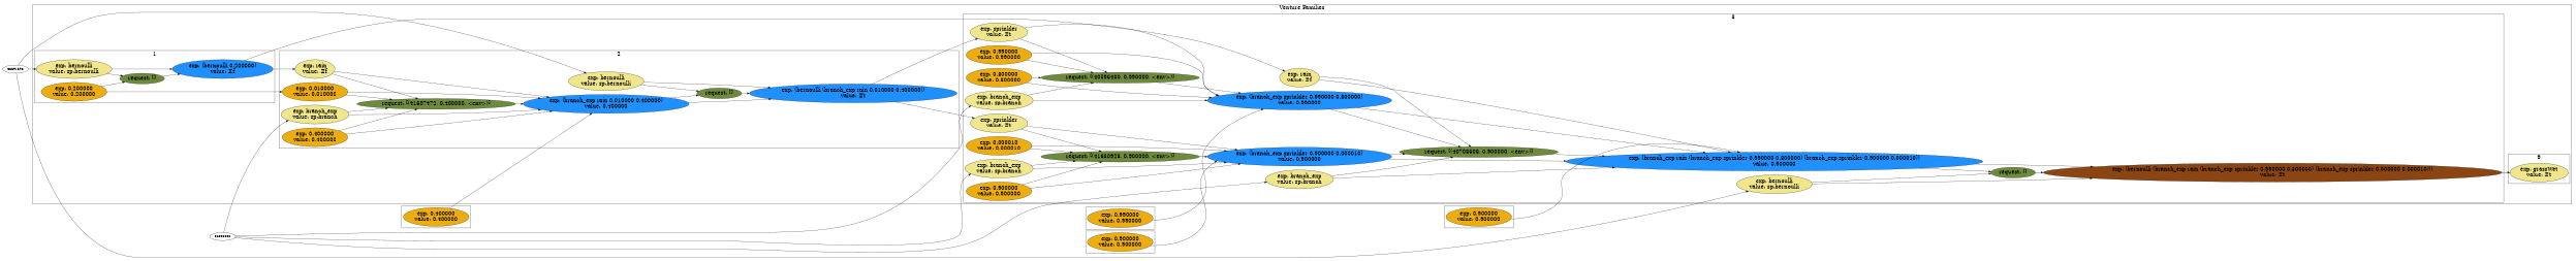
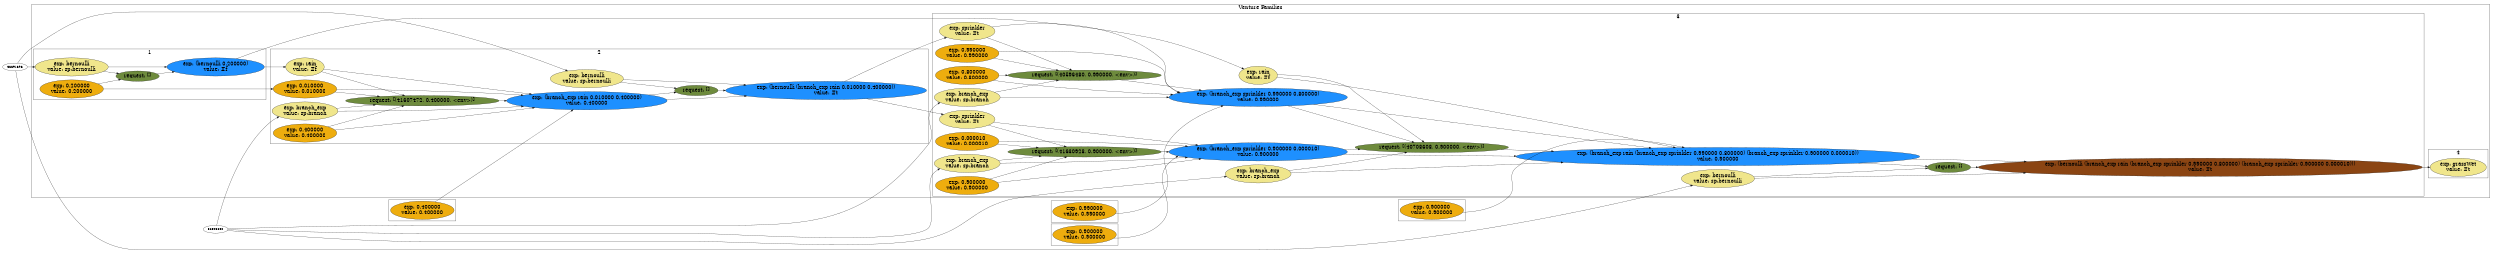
  digraph {
    fontsize=24
    rankdir=LR
    node [fillcolor=khaki fontsize=24 shape=ellipse style=filled]
    edge [arrowhead=normal color=black style=solid]
    n1 [fillcolor=dodgerblue label="exp: (bernoulli 0.200000)\nvalue: #f"]
    n2 [fillcolor=darkolivegreen4 label="request: []"]
    n3 [label="exp: bernoulli\nvalue: sp:bernoulli"]
    n4 [fillcolor=darkgoldenrod2 label="exp: 0.200000\nvalue: 0.200000"]
    n5 [fillcolor=dodgerblue label="exp: (bernoulli (branch_exp rain 0.010000 0.400000))\nvalue: #t"]
    n6 [fillcolor=darkolivegreen4 label="request: []"]
    n7 [label="exp: bernoulli\nvalue: sp:bernoulli"]
    n8 [fillcolor=dodgerblue label="exp: (branch_exp rain 0.010000 0.400000)\nvalue: 0.400000"]
    n9 [fillcolor=darkolivegreen4 label="request: [(41607472, 0.400000, <env>)]"]
    n10 [label="exp: branch_exp\nvalue: sp:branch"]
    n11 [label="exp: rain\nvalue: #f"]
    n12 [fillcolor=darkgoldenrod2 label="exp: 0.010000\nvalue: 0.010000"]
    n13 [fillcolor=darkgoldenrod2 label="exp: 0.400000\nvalue: 0.400000"]
    n14 [fillcolor=saddlebrown label="exp: (bernoulli (branch_exp rain (branch_exp sprinkler 0.990000 0.800000) (branch_exp sprinkler 0.900000 0.000010)))\nvalue: #t"]
    n15 [fillcolor=darkolivegreen4 label="request: []"]
    n16 [label="exp: bernoulli\nvalue: sp:bernoulli"]
    n17 [fillcolor=dodgerblue label="exp: (branch_exp rain (branch_exp sprinkler 0.990000 0.800000) (branch_exp sprinkler 0.900000 0.000010))\nvalue: 0.900000"]
    n18 [fillcolor=darkolivegreen4 label="request: [(40708608, 0.900000, <env>)]"]
    n19 [label="exp: branch_exp\nvalue: sp:branch"]
    n20 [label="exp: rain\nvalue: #f"]
    n21 [fillcolor=dodgerblue label="exp: (branch_exp sprinkler 0.990000 0.800000)\nvalue: 0.990000"]
    n22 [fillcolor=darkolivegreen4 label="request: [(40596480, 0.990000, <env>)]"]
    n23 [label="exp: branch_exp\nvalue: sp:branch"]
    n24 [label="exp: sprinkler\nvalue: #t"]
    n25 [fillcolor=darkgoldenrod2 label="exp: 0.990000\nvalue: 0.990000"]
    n26 [fillcolor=darkgoldenrod2 label="exp: 0.800000\nvalue: 0.800000"]
    n27 [fillcolor=dodgerblue label="exp: (branch_exp sprinkler 0.900000 0.000010)\nvalue: 0.900000"]
    n28 [fillcolor=darkolivegreen4 label="request: [(41630928, 0.900000, <env>)]"]
    n29 [label="exp: branch_exp\nvalue: sp:branch"]
    n30 [label="exp: sprinkler\nvalue: #t"]
    n31 [fillcolor=darkgoldenrod2 label="exp: 0.900000\nvalue: 0.900000"]
    n32 [fillcolor=darkgoldenrod2 label="exp: 0.000010\nvalue: 0.000010"]
    n33 [label="exp: grassWet\nvalue: #t"]
    n34 [fillcolor=darkgoldenrod2 label="exp: 0.990000\nvalue: 0.990000"]
    n35 [fillcolor=darkgoldenrod2 label="exp: 0.900000\nvalue: 0.900000"]
    n36 [fillcolor=darkgoldenrod2 label="exp: 0.900000\nvalue: 0.900000"]
    n37 [fillcolor=darkgoldenrod2 label="exp: 0.400000\nvalue: 0.400000"]
    36691696 [fillcolor="" fontsize="" shape="" style=""]
    32548640 [fillcolor="" fontsize="" shape="" style=""]
    subgraph cluster_1 {
      label="Venture Families"
      subgraph cluster_2 {
        label=1
        n1
        n2
        n3
        n4
      }
      subgraph cluster_3 {
        label=2
        n5
        n6
        n7
        n8
        n9
        n10
        n11
        n12
        n13
      }
      subgraph cluster_4 {
        label=3
        n14
        n15
        n16
        n17
        n18
        n19
        n20
        n21
        n22
        n23
        n24
        n25
        n26
        n27
        n28
        n29
        n30
        n31
        n32
      }
      subgraph cluster_5 {
-       label=9
+       label=4
        n33
      }
    }
    subgraph cluster_6 {
      n34
    }
    subgraph cluster_7 {
      n35
    }
    subgraph cluster_8 {
      n36
    }
    subgraph cluster_9 {
      n37
    }
    n1 -> n11
    n1 -> n20
    n2 -> n1
    n3 -> n1
    n3 -> n2
    n4 -> n2
    n4 -> n12
    n5 -> n24
    n5 -> n30
    n6 -> n5
    n7 -> n5
    n7 -> n6
    n8 -> n5
    n8 -> n6
    n9 -> n8
    n10 -> n8
    n10 -> n9
    n11 -> n8
    n11 -> n9
    n12 -> n8
    n12 -> n9
    n13 -> n8
    n13 -> n9
    n14 -> n33
    n15 -> n14
    n16 -> n14
    n16 -> n15
    n17 -> n14
    n17 -> n15
    n18 -> n17
    n19 -> n17
    n19 -> n18
    n20 -> n17
    n20 -> n18
    n21 -> n17
    n21 -> n18
    n22 -> n21
    n23 -> n21
    n23 -> n22
    n24 -> n21
    n24 -> n22
    n25 -> n21
    n25 -> n22
    n26 -> n21
    n26 -> n22
    n27 -> n17
    n27 -> n18
    n28 -> n27
    n29 -> n27
    n29 -> n28
    n30 -> n27
    n30 -> n28
    n31 -> n27
    n31 -> n28
    n32 -> n27
    n32 -> n28
    n34 -> n21
    n35 -> n27
    n36 -> n17
    n37 -> n8
    36691696 -> n3
    36691696 -> n7
    36691696 -> n16
    32548640 -> n10
    32548640 -> n19
    32548640 -> n23
    32548640 -> n29
  }
